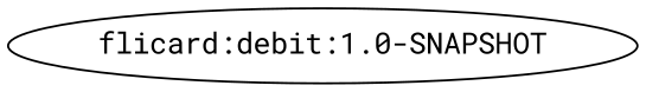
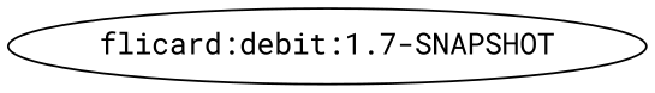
  digraph {
    fontname="Roboto Mono"
-   "flicard:debit:1.0-SNAPSHOT" [fontname="Roboto Mono"]
+   "flicard:debit:1.0-SNAPSHOT" [fontname="Roboto Mono" label="flicard:debit:1.7-SNAPSHOT"]
  }
